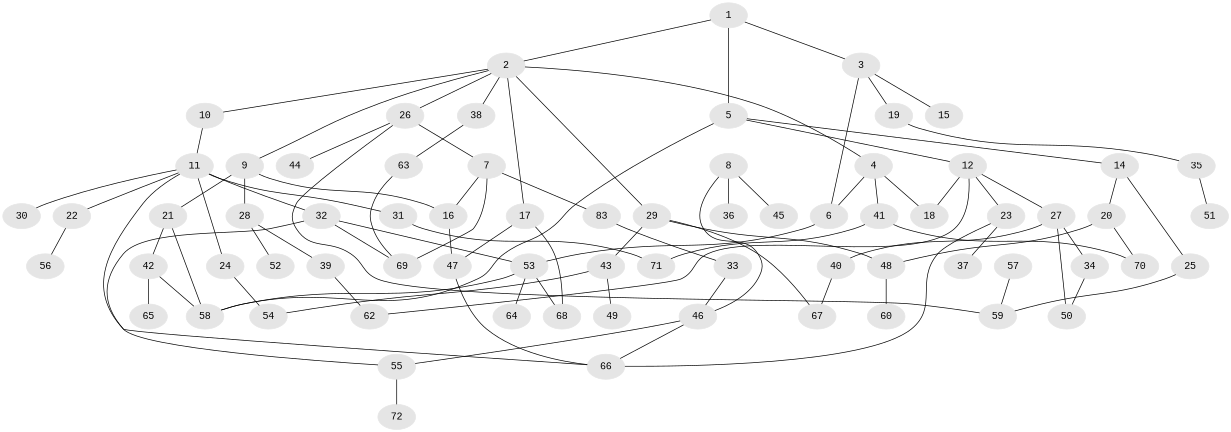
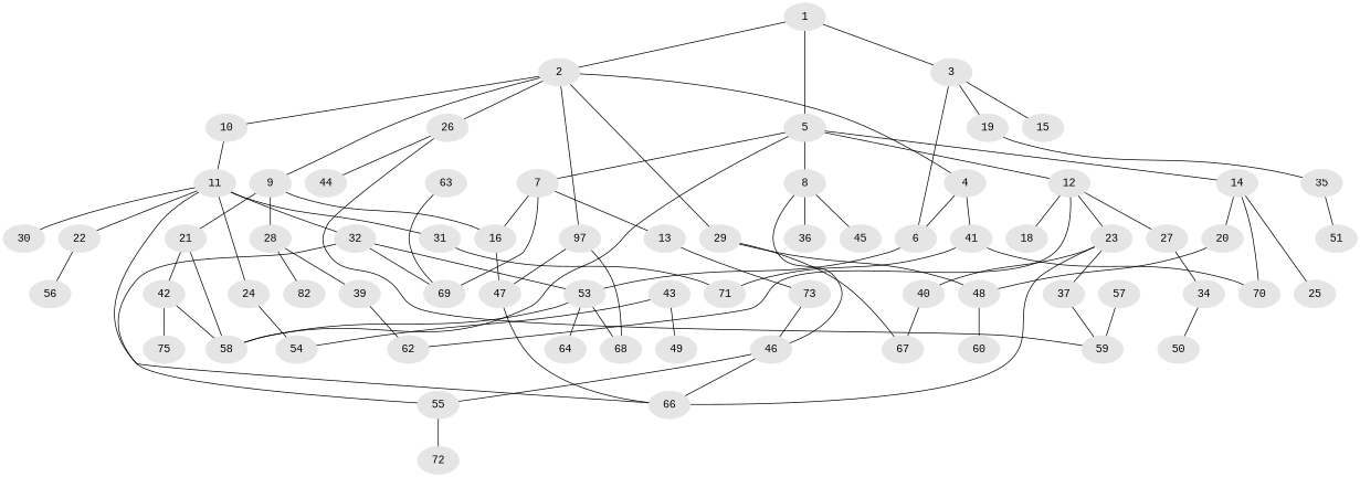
  graph {
    fontname="Liberation Mono"
    node [color=gray90 fontname="Liberation Mono" style=filled]
    edge [fontname="Liberation Mono"]
    1
    2
    3
    5
    4
    9
    10
-   17
+   17 [label=97]
    26
    29
-   38
    6
    15
    19
    7
    8
    12
    14
    58
    18
    41
    16
    21
    28
    11
    47
    68
    59
    44
    48
    43
    67
    63
    53
    35
    70
    71
-   13 [label=83]
+   13
    69
    36
    45
    46
    23
    27
    62
    20
    25
    64
-   33
+   33 [label=73]
    66
    55
    42
    39
-   52
+   52 [label=82]
    22
    24
    30
    31
    32
    56
    54
    37
    34
    40
    50
    51
    60
-   65
+   65 [label=75]
    49
    72
    57
    1 -- 2
    1 -- 3
    1 -- 5
    2 -- 4
    2 -- 9
    2 -- 10
    2 -- 17
    2 -- 26
    2 -- 29
-   2 -- 38
    3 -- 6
    3 -- 15
    3 -- 19
-   26 -- 7
+   5 -- 7
+   5 -- 8
    5 -- 12
    5 -- 14
    5 -- 58
    4 -- 6
-   4 -- 18
    4 -- 41
    9 -- 16
    9 -- 21
    9 -- 28
    10 -- 11
    17 -- 47
    17 -- 68
    26 -- 59
    26 -- 44
    29 -- 48
-   29 -- 43
    29 -- 67
-   38 -- 63
    6 -- 53
    19 -- 35
    7 -- 16
    7 -- 13
    7 -- 69
    8 -- 36
    8 -- 45
    8 -- 46
    12 -- 18
    12 -- 23
    12 -- 27
    12 -- 62
    14 -- 20
    14 -- 25
    41 -- 70
    41 -- 71
    16 -- 47
    21 -- 58
    21 -- 42
    28 -- 39
    28 -- 52
    11 -- 66
    11 -- 22
    11 -- 24
    11 -- 30
    11 -- 31
    11 -- 32
    47 -- 66
    48 -- 60
    43 -- 54
    43 -- 49
    63 -- 69
    53 -- 58
    53 -- 68
    53 -- 64
    35 -- 51
    13 -- 33
    46 -- 66
    46 -- 55
    23 -- 66
    23 -- 37
    27 -- 34
-   27 -- 40
-   27 -- 50
+   23 -- 40
    20 -- 48
-   20 -- 70
-   25 -- 59
+   14 -- 70
+   37 -- 59
    33 -- 46
    55 -- 72
    42 -- 58
    42 -- 65
    39 -- 62
    22 -- 56
    24 -- 54
    31 -- 71
    32 -- 53
    32 -- 69
    32 -- 55
    34 -- 50
    40 -- 67
    57 -- 59
  }
